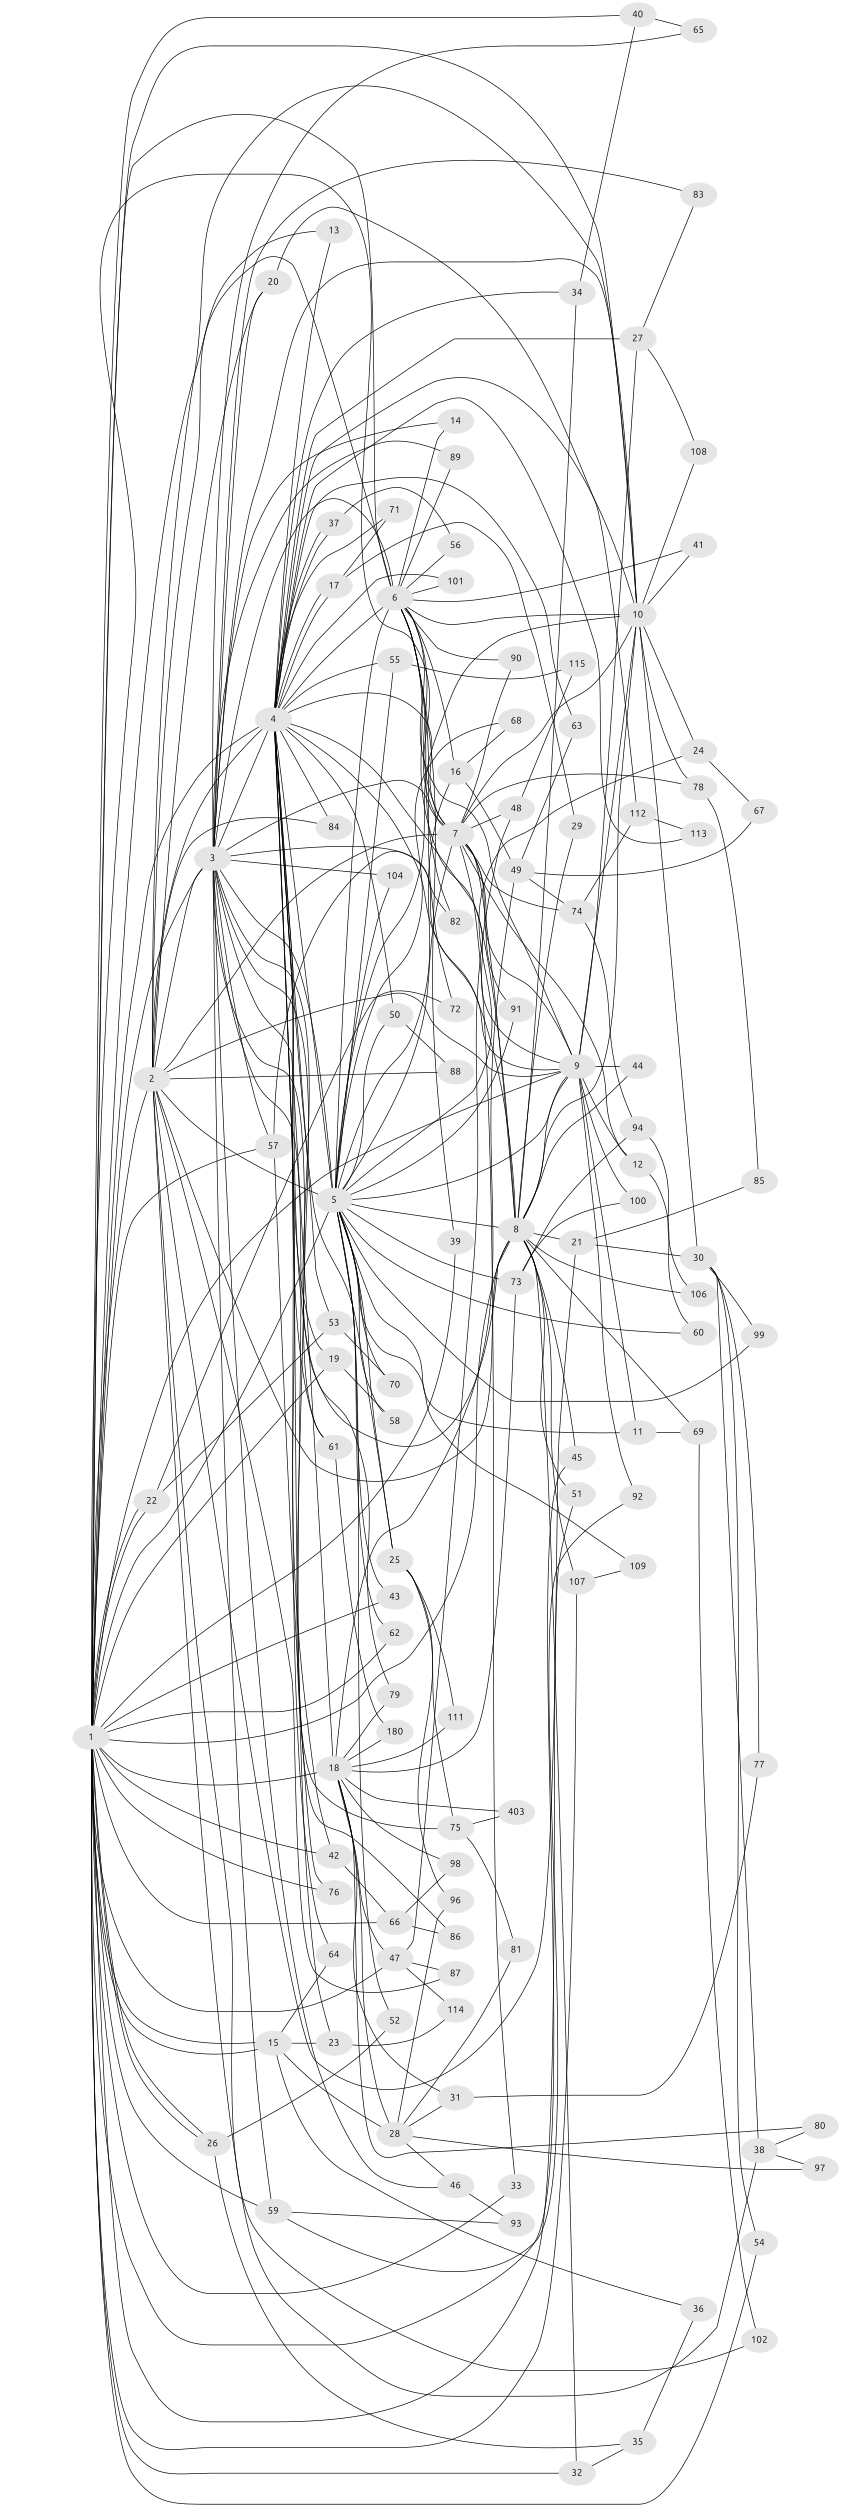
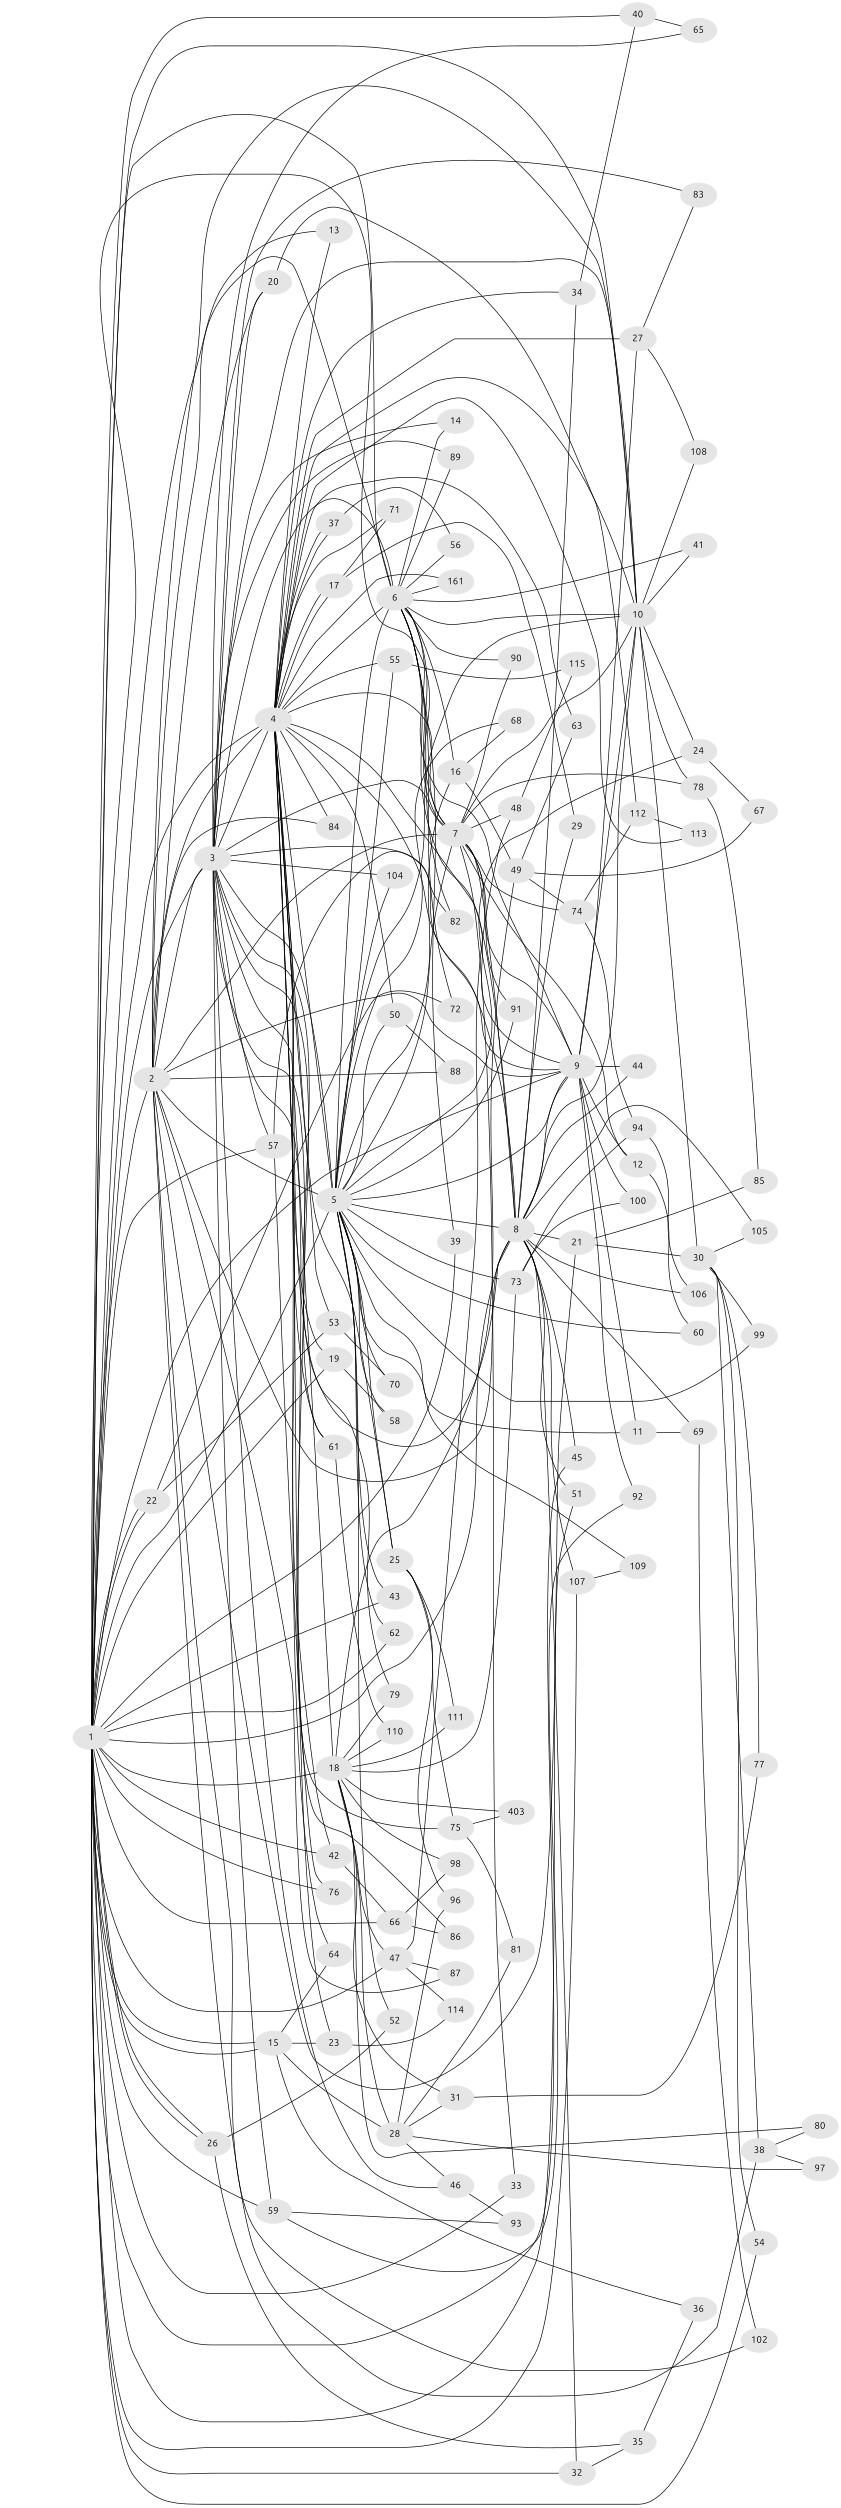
  graph {
    fontname=Ubuntu
    rankdir=LR
    node [color=gray90 fontname=Ubuntu style=filled]
    edge [fontname=Ubuntu]
    1
    2
    3
    4
    5
    6
    7
    8
    9
    10
    13
    15
    18
    19
    22
    26
    32
    33
    39
    40
    42
    43
    45
    47
    51
    54
    57
    59
    62
    66
    76
    107
    20
    21
    38
    84
    87
    88
    102
    14
    46
    61
    65
    75
    83
    86
    89
    104
    17
    23
    25
    27
    34
    37
    50
    53
    55
    63
    64
    71
    79
-   101
+   101 [label=161]
    113
    11
    16
    24
    52
    58
    60
    68
    70
    73
    91
    99
    109
    41
    56
    72
    82
    90
    12
    48
    74
    78
    29
    44
    69
+   105
    106
    92
    100
    30
    108
    28
    36
    49
    31
    80
    98
    n100 [label=403]
-   110 [label=180]
+   110
    111
    35
    114
    93
    112
    85
    97
    81
    96
    115
    67
    94
    77
    1 -- 2
    1 -- 3
    1 -- 4
    1 -- 5
    1 -- 6
    1 -- 7
    1 -- 8
    1 -- 9
    1 -- 10
    1 -- 13
    1 -- 15
    1 -- 15
    1 -- 18
    1 -- 19
    1 -- 22
    1 -- 22
    1 -- 26
    1 -- 26
    1 -- 32
    1 -- 33
    1 -- 39
    1 -- 40
    1 -- 42
    1 -- 43
    1 -- 45
    1 -- 47
    1 -- 51
    1 -- 54
    1 -- 57
    1 -- 59
    1 -- 62
    1 -- 66
    1 -- 76
    1 -- 107
    2 -- 3
    2 -- 4
    2 -- 5
    2 -- 6
    2 -- 7
    2 -- 8
    2 -- 9
    2 -- 10
    2 -- 20
    2 -- 21
    2 -- 38
    2 -- 84
    2 -- 87
    2 -- 88
    2 -- 102
    3 -- 4
    3 -- 5
    3 -- 6
    3 -- 7
    3 -- 8
    3 -- 9
    3 -- 10
    3 -- 18
    3 -- 57
    3 -- 59
    3 -- 20
    3 -- 14
    3 -- 46
    3 -- 61
    3 -- 65
    3 -- 75
    3 -- 83
    3 -- 86
    3 -- 89
    3 -- 104
    4 -- 5
    4 -- 6
    4 -- 7
    4 -- 8
    4 -- 9
    4 -- 10
    4 -- 13
    4 -- 19
    4 -- 42
    4 -- 84
    4 -- 61
    4 -- 17
    4 -- 17
    4 -- 23
    4 -- 25
    4 -- 27
    4 -- 34
    4 -- 37
    4 -- 37
    4 -- 50
    4 -- 53
    4 -- 55
    4 -- 63
    4 -- 64
    4 -- 71
    4 -- 79
    4 -- 101
    4 -- 113
    5 -- 6
    5 -- 7
    5 -- 8
    5 -- 9
    5 -- 10
    5 -- 43
    5 -- 62
    5 -- 104
    5 -- 25
    5 -- 50
    5 -- 55
    5 -- 11
    5 -- 16
    5 -- 24
    5 -- 52
    5 -- 58
    5 -- 60
    5 -- 68
    5 -- 70
    5 -- 73
    5 -- 91
    5 -- 99
    5 -- 109
    6 -- 7
    6 -- 8
    6 -- 9
    6 -- 10
    6 -- 39
    6 -- 14
    6 -- 89
    6 -- 101
    6 -- 16
    6 -- 41
    6 -- 56
    6 -- 72
    6 -- 82
    6 -- 90
    7 -- 8
    7 -- 9
    7 -- 10
    7 -- 33
    7 -- 91
    7 -- 90
    7 -- 12
    7 -- 48
    7 -- 74
    7 -- 78
    8 -- 9
    8 -- 10
    8 -- 32
    8 -- 45
    8 -- 51
    8 -- 107
    8 -- 21
    8 -- 34
    8 -- 29
    8 -- 44
    8 -- 69
+   8 -- 105
    8 -- 106
    9 -- 10
    9 -- 27
    9 -- 11
    9 -- 12
    9 -- 44
    9 -- 92
    9 -- 100
    10 -- 24
    10 -- 41
    10 -- 78
    10 -- 30
    10 -- 108
    15 -- 23
    15 -- 64
    15 -- 28
    15 -- 36
    18 -- 47
    18 -- 79
    18 -- 73
    18 -- 28
    18 -- 49
    18 -- 31
    18 -- 80
    18 -- 98
    18 -- n100
    18 -- 110
    18 -- 111
    19 -- 58
    22 -- 53
    22 -- 72
    26 -- 52
    26 -- 35
    32 -- 35
    40 -- 65
    42 -- 66
    47 -- 87
    47 -- 48
    47 -- 114
    57 -- 76
    57 -- 82
    59 -- 92
    59 -- 93
    66 -- 86
    66 -- 98
    107 -- 109
    20 -- 112
    21 -- 30
    21 -- 85
    38 -- 80
    38 -- 97
    46 -- 93
    61 -- 110
    75 -- n100
    75 -- 81
    17 -- 71
    17 -- 29
    23 -- 114
    25 -- 75
    25 -- 111
    25 -- 96
    27 -- 83
    27 -- 108
    34 -- 40
    37 -- 56
    50 -- 88
    53 -- 70
    55 -- 115
    11 -- 69
    16 -- 68
    16 -- 49
    24 -- 67
    73 -- 100
    73 -- 94
    12 -- 60
    48 -- 115
    74 -- 112
    74 -- 94
    78 -- 85
    69 -- 102
    30 -- 54
    30 -- 38
    30 -- 99
+   30 -- 105
    30 -- 77
    28 -- 46
    28 -- 31
    28 -- 97
    28 -- 81
    28 -- 96
    49 -- 63
    49 -- 74
    49 -- 67
    31 -- 77
    35 -- 36
    112 -- 113
    94 -- 106
  }
